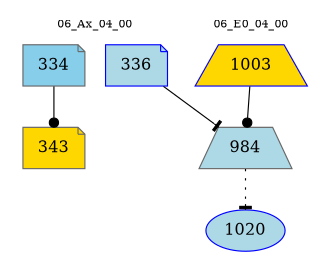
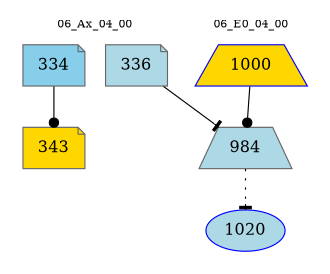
  digraph {
    node [color=blue fillcolor=lightblue shape=note style=filled]
    edge [arrowhead=tee color=black style=solid]
-   n1 [label=336]
+   n1 [color=gray40 label=336]
    n2 [color=gray40 fillcolor=skyblue label=334]
    n3 [color=gray40 fillcolor=gold label=343]
-   n4 [fillcolor=gold label=1003 shape=trapezium]
+   n4 [fillcolor=gold label=1000 shape=trapezium]
    n5 [color=gray40 label=984 shape=trapezium]
    n6 [label=1020 shape=ellipse]
    subgraph cluster_1 {
      color=white
      fontsize=10
      label="06_Ax_04_00"
      n1
      n2
      n3
    }
    subgraph cluster_2 {
      color=white
      fontsize=10
      label="06_E0_04_00"
      n4
      n5
      n6
    }
    n1 -> n5
    n2 -> n3 [arrowhead=dot]
    n4 -> n5 [arrowhead=dot]
    n5 -> n6 [style=dotted]
  }
